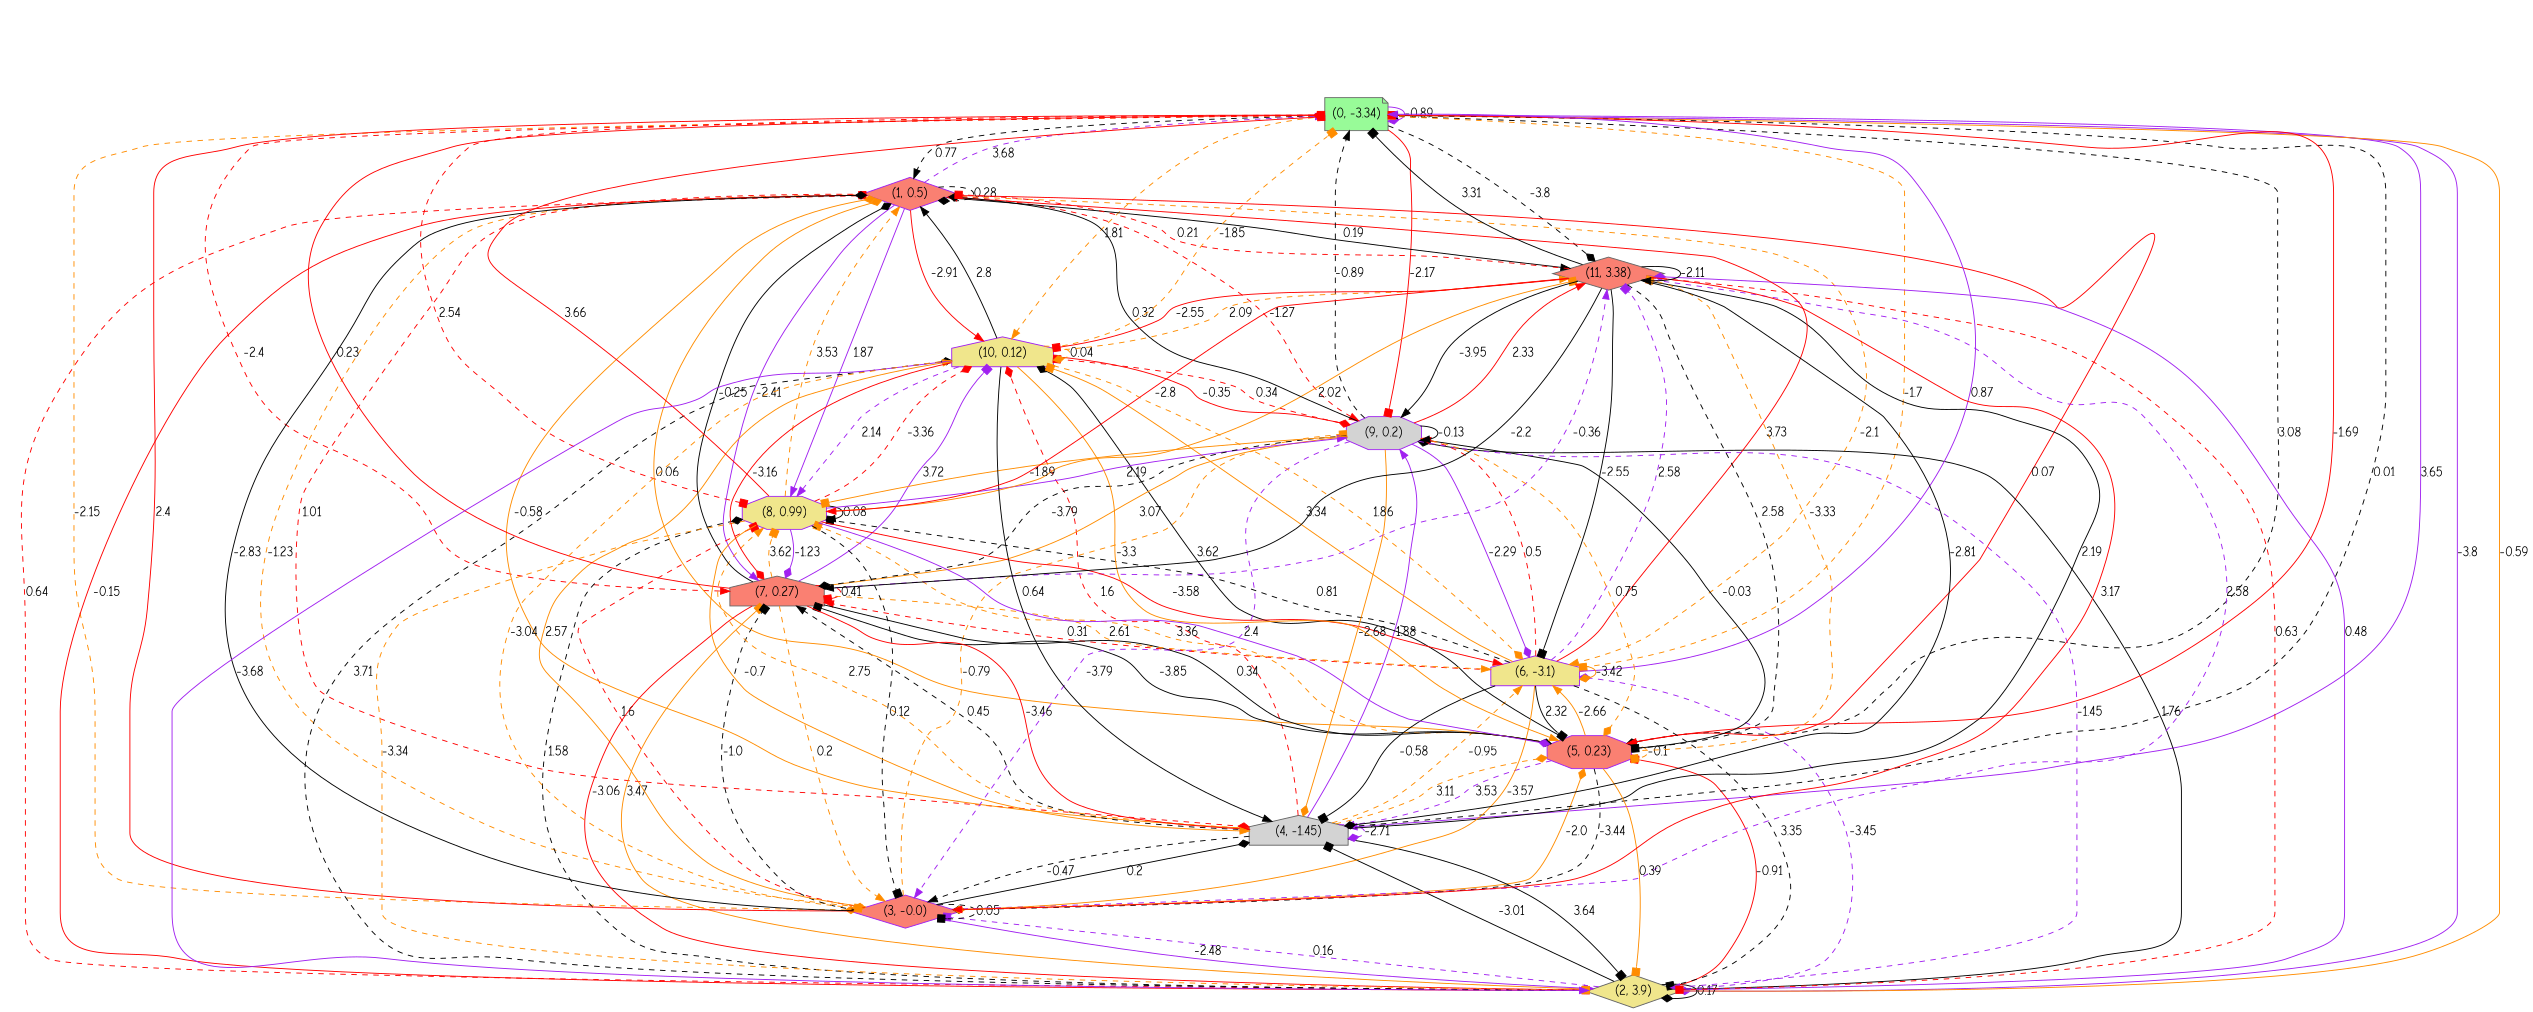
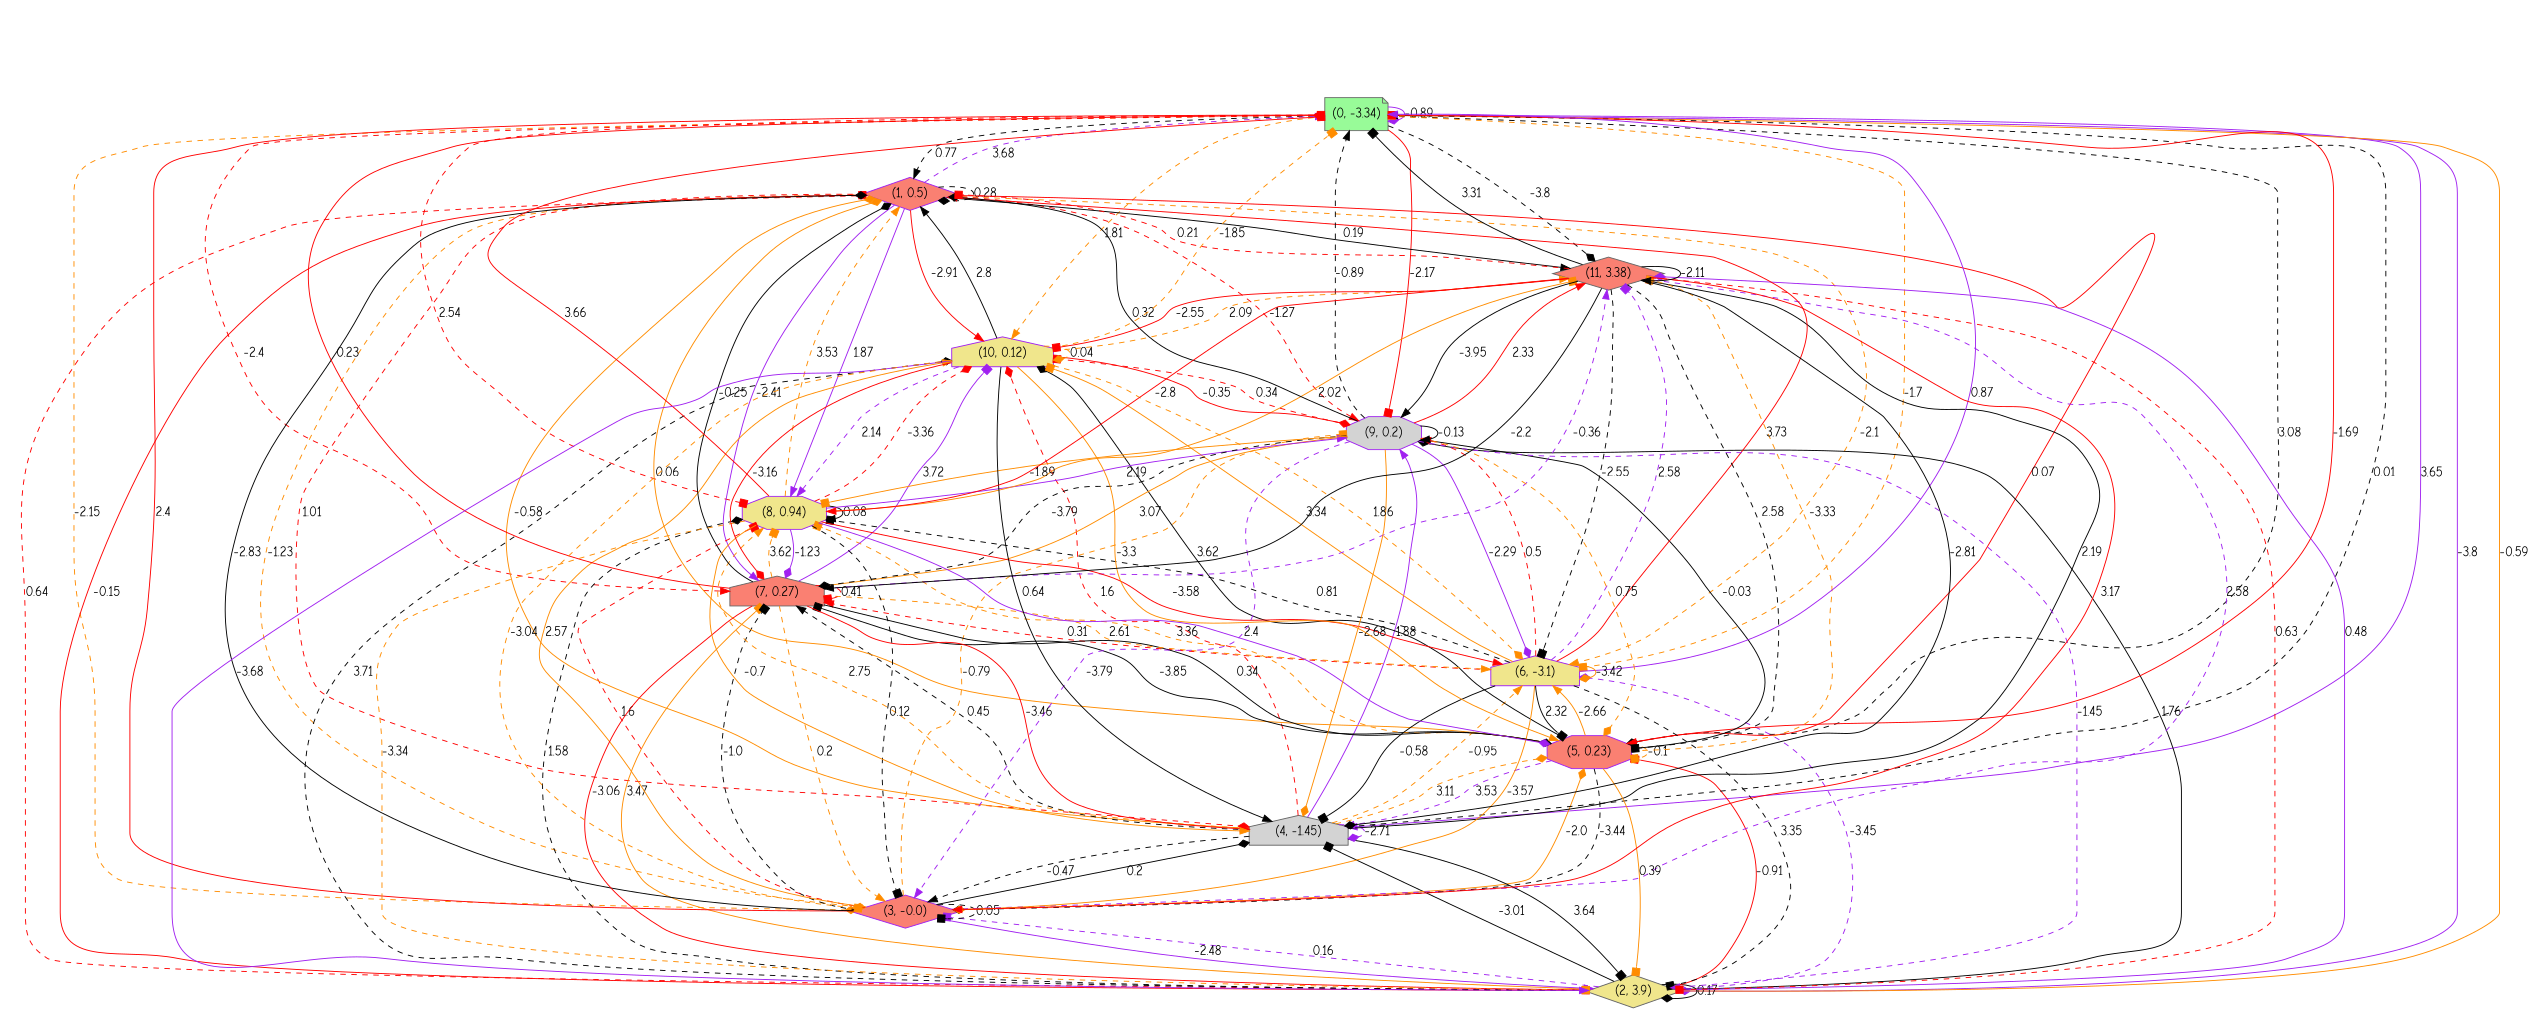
  digraph {
    fontname="Comic Neue"
    node [color=purple fillcolor=salmon fontname="Comic Neue" shape=diamond style=filled]
    edge [arrowhead=normal color=black fontname="Comic Neue" style=solid]
    n1 [color=gray40 fillcolor=palegreen label="(0, -3.34)" shape=note]
    n2 [label="(1, 0.5)"]
    n3 [color=gray40 fillcolor=khaki label="(2, 3.9)"]
    n4 [label="(3, -0.0)"]
    n5 [color=gray40 fillcolor=lightgrey label="(4, -1.45)" shape=house]
    n6 [label="(5, 0.23)" shape=octagon]
    n7 [fillcolor=khaki label="(6, -3.1)" shape=house]
    n8 [color=gray40 label="(7, 0.27)" shape=house]
-   n9 [fillcolor=khaki label="(8, 0.99)" shape=octagon]
+   n9 [fillcolor=khaki label="(8, 0.94)" shape=octagon]
    n10 [fillcolor=lightgrey label="(9, 0.2)" shape=octagon]
    n11 [fillcolor=khaki label="(10, 0.12)" shape=house]
    n12 [color=gray40 label="(11, 3.38)"]
    n1 -> n1 [arrowhead=diamond color=purple label=-0.89]
    n1 -> n2 [label=0.77 style=dashed]
    n1 -> n3 [arrowhead=diamond color=purple label=-3.8]
    n1 -> n4 [arrowhead=diamond color=darkorange label=-2.15 style=dashed]
    n1 -> n5 [color=purple label=3.65]
    n1 -> n6 [arrowhead=diamond label=3.08 style=dashed]
    n1 -> n7 [arrowhead=box color=darkorange label=-1.7 style=dashed]
    n1 -> n8 [color=red label=-2.4 style=dashed]
    n1 -> n9 [arrowhead=box color=red label=2.54 style=dashed]
    n1 -> n10 [arrowhead=box color=red label=-2.17]
    n1 -> n11 [color=darkorange label=1.81 style=dashed]
    n1 -> n12 [arrowhead=diamond label=-3.8 style=dashed]
    n2 -> n1 [color=purple label=3.68 style=dashed]
    n2 -> n2 [arrowhead=diamond label=0.28 style=dashed]
    n2 -> n3 [arrowhead=box color=red label=0.64 style=dashed]
    n2 -> n4 [arrowhead=diamond color=darkorange label=-1.23 style=dashed]
    n2 -> n5 [arrowhead=diamond color=red label=1.01 style=dashed]
    n2 -> n6 [color=red label=0.07]
    n2 -> n7 [color=darkorange label=-2.1 style=dashed]
    n2 -> n8 [color=purple label=-2.41]
    n2 -> n9 [color=purple label=1.87]
    n2 -> n10 [color=red label=-1.27 style=dashed]
    n2 -> n11 [color=red label=-2.91]
    n2 -> n12 [label=0.19]
    n3 -> n1 [arrowhead=box color=darkorange label=-0.59]
    n3 -> n2 [arrowhead=box color=red label=-0.15]
    n3 -> n3 [arrowhead=diamond label=0.17]
    n3 -> n4 [arrowhead=box color=purple label=0.16 style=dashed]
    n3 -> n5 [arrowhead=box label=-3.01]
    n3 -> n6 [arrowhead=box color=red label=-0.91]
    n3 -> n7 [arrowhead=diamond color=purple label=-3.45 style=dashed]
    n3 -> n8 [arrowhead=box color=darkorange label=3.47]
    n3 -> n9 [arrowhead=diamond label=1.58 style=dashed]
    n3 -> n10 [arrowhead=diamond label=1.76]
    n3 -> n11 [arrowhead=diamond label=3.71 style=dashed]
    n3 -> n12 [arrowhead=diamond color=purple label=0.48]
    n4 -> n1 [arrowhead=box color=red label=2.4]
    n4 -> n2 [arrowhead=diamond label=-2.83]
    n4 -> n3 [color=purple label=-2.48]
    n4 -> n4 [arrowhead=box label=0.05 style=dashed]
    n4 -> n5 [arrowhead=diamond label=0.2]
    n4 -> n6 [arrowhead=diamond color=darkorange label=-2.0]
    n4 -> n8 [arrowhead=box label=-1.0 style=dashed]
    n4 -> n9 [arrowhead=box color=red label=1.6 style=dashed]
    n4 -> n10 [arrowhead=box color=darkorange label=-0.79 style=dashed]
    n4 -> n11 [color=darkorange label=2.57]
    n4 -> n12 [arrowhead=box color=purple label=2.58 style=dashed]
    n5 -> n1 [label=0.01 style=dashed]
    n5 -> n2 [arrowhead=diamond color=darkorange label=-0.58]
    n5 -> n3 [arrowhead=box label=3.64]
    n5 -> n4 [label=-0.47 style=dashed]
    n5 -> n5 [arrowhead=diamond color=purple label=-2.71 style=dashed]
    n5 -> n6 [arrowhead=diamond color=darkorange label=3.11 style=dashed]
    n5 -> n7 [color=darkorange label=-0.95 style=dashed]
    n5 -> n8 [label=0.45 style=dashed]
    n5 -> n9 [color=darkorange label=2.75 style=dashed]
    n5 -> n10 [color=purple label=1.88]
    n5 -> n11 [arrowhead=diamond color=red label=1.6 style=dashed]
    n5 -> n12 [label=2.19]
    n6 -> n1 [arrowhead=box color=red label=-1.69]
    n6 -> n2 [arrowhead=diamond color=darkorange label=0.06]
    n6 -> n3 [arrowhead=box color=darkorange label=0.39]
    n6 -> n4 [arrowhead=diamond label=-3.44 style=dashed]
    n6 -> n5 [color=purple label=3.53 style=dashed]
    n6 -> n6 [arrowhead=box color=darkorange label=-0.1 style=dashed]
    n6 -> n7 [color=darkorange label=-2.66]
    n6 -> n8 [arrowhead=box label=-3.85]
    n6 -> n9 [arrowhead=box color=darkorange label=3.36 style=dashed]
    n6 -> n10 [label=-0.03]
    n6 -> n11 [arrowhead=diamond label=3.62]
    n6 -> n12 [arrowhead=box color=darkorange label=-3.33 style=dashed]
    n7 -> n1 [color=purple label=0.87]
    n7 -> n2 [color=red label=3.73]
    n7 -> n3 [arrowhead=box label=3.35 style=dashed]
    n7 -> n4 [arrowhead=diamond color=darkorange label=-3.57]
    n7 -> n5 [arrowhead=box label=-0.58]
    n7 -> n6 [arrowhead=box label=2.32]
    n7 -> n7 [arrowhead=diamond color=darkorange label=-3.42]
    n7 -> n8 [color=red label=0.31 style=dashed]
    n7 -> n9 [arrowhead=box label=0.81 style=dashed]
    n7 -> n10 [color=red label=0.5 style=dashed]
    n7 -> n11 [arrowhead=box color=darkorange label=3.34]
    n7 -> n12 [arrowhead=box color=purple label=2.58 style=dashed]
    n8 -> n1 [arrowhead=diamond color=red label=0.23]
    n8 -> n2 [arrowhead=diamond label=-0.25]
    n8 -> n3 [arrowhead=diamond color=red label=-3.06]
    n8 -> n4 [color=darkorange label=0.2 style=dashed]
    n8 -> n5 [color=red label=-3.46]
    n8 -> n6 [arrowhead=diamond label=0.34]
    n8 -> n7 [color=darkorange label=2.61 style=dashed]
    n8 -> n8 [arrowhead=box color=red label=0.41 style=dashed]
    n8 -> n9 [arrowhead=box color=darkorange label=3.62 style=dashed]
    n8 -> n10 [color=darkorange label=3.07]
    n8 -> n11 [arrowhead=box color=purple label=3.72]
    n8 -> n12 [color=purple label=-0.36 style=dashed]
    n9 -> n1 [arrowhead=box color=red label=3.66]
    n9 -> n2 [color=darkorange label=3.53 style=dashed]
    n9 -> n3 [arrowhead=box color=darkorange label=-3.34 style=dashed]
    n9 -> n4 [arrowhead=box label=0.12 style=dashed]
    n9 -> n5 [color=darkorange label=-0.7]
    n9 -> n6 [arrowhead=diamond color=purple label=2.4]
    n9 -> n7 [color=red label=-3.58]
    n9 -> n8 [arrowhead=diamond color=purple label=-1.23]
    n9 -> n9 [label=0.08]
    n9 -> n10 [color=purple label=2.19]
    n9 -> n11 [arrowhead=diamond color=red label=-3.36 style=dashed]
    n9 -> n12 [arrowhead=box color=darkorange label=2.02]
    n10 -> n1 [label=-0.89 style=dashed]
    n10 -> n2 [arrowhead=diamond label=0.32]
    n10 -> n3 [color=purple label=-1.45 style=dashed]
    n10 -> n4 [color=purple label=-3.79 style=dashed]
    n10 -> n5 [arrowhead=diamond color=darkorange label=-2.68]
    n10 -> n6 [arrowhead=diamond color=darkorange label=0.75 style=dashed]
    n10 -> n7 [arrowhead=diamond color=purple label=-2.29]
    n10 -> n8 [arrowhead=diamond label=-3.79 style=dashed]
    n10 -> n9 [arrowhead=box color=darkorange label=-1.89]
    n10 -> n10 [label=-0.13]
    n10 -> n11 [arrowhead=box color=red label=0.34 style=dashed]
    n10 -> n12 [color=red label=2.33]
    n11 -> n1 [arrowhead=box color=darkorange label=-1.85 style=dashed]
    n11 -> n2 [label=2.8]
    n11 -> n3 [color=purple label=-3.68]
    n11 -> n4 [arrowhead=box color=darkorange label=-3.04 style=dashed]
    n11 -> n5 [label=0.64]
    n11 -> n6 [color=darkorange label=-3.3]
    n11 -> n7 [arrowhead=diamond color=darkorange label=1.86 style=dashed]
    n11 -> n8 [arrowhead=diamond color=red label=-3.16]
    n11 -> n9 [color=purple label=2.14 style=dashed]
    n11 -> n10 [arrowhead=diamond color=red label=-0.35]
    n11 -> n11 [arrowhead=diamond color=darkorange label=0.04 style=dashed]
    n11 -> n12 [color=darkorange label=2.09 style=dashed]
    n12 -> n1 [arrowhead=box label=3.31]
    n12 -> n2 [arrowhead=box color=red label=0.21 style=dashed]
    n12 -> n3 [arrowhead=box color=red label=0.63 style=dashed]
    n12 -> n4 [color=red label=3.17]
    n12 -> n5 [arrowhead=diamond label=-2.81]
    n12 -> n6 [arrowhead=box label=2.58 style=dashed]
-   n12 -> n7 [arrowhead=box label=-2.55]
+   n12 -> n7 [arrowhead=box label=-2.55 style=dashed]
    n12 -> n8 [label=-2.2]
    n12 -> n9 [color=red label=-2.8]
    n12 -> n10 [label=-3.95]
    n12 -> n11 [arrowhead=box color=red label=-2.55]
    n12 -> n12 [label=-2.11]
  }
